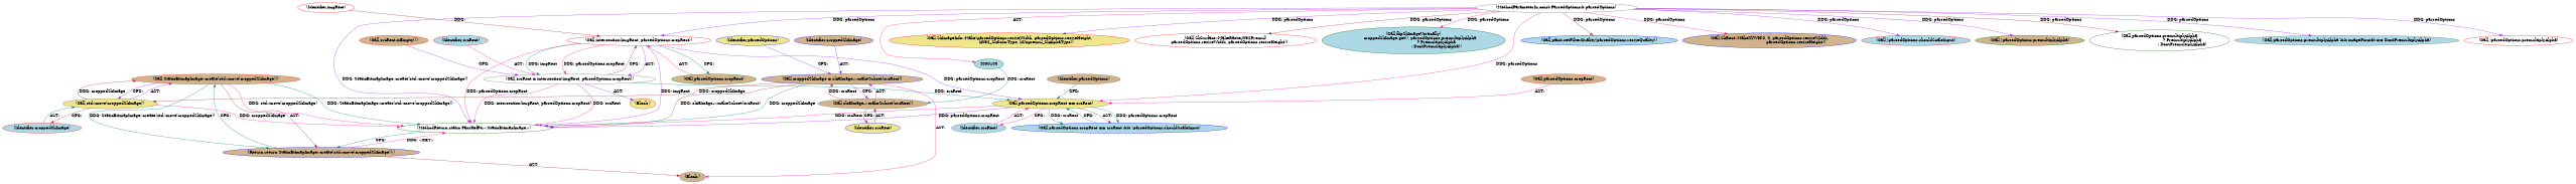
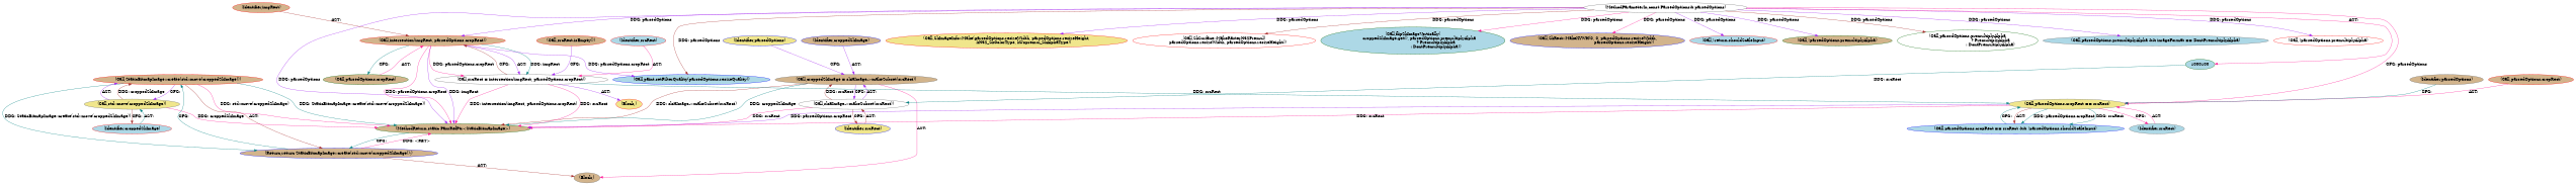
  digraph {
    node [color=red fillcolor=tan style=filled]
    edge [color=purple]
    n1 [label="(Call,StaticBitmapImage::create(std::move(croppedSkImage)))"]
    n2 [color=gray40 fillcolor=khaki label="(Call,std::move(croppedSkImage))"]
    n3 [color=blue label="(Return,return StaticBitmapImage::create(std::move(croppedSkImage));)"]
-   n4 [color=darkgreen fillcolor=white label="(MethodReturn,static PassRefPtr<StaticBitmapImage>)"]
+   n4 [color=darkgreen label="(MethodReturn,static PassRefPtr<StaticBitmapImage>)"]
    n5 [fillcolor=lightblue label="(Identifier,croppedSkImage)"]
    n6 [color=gray40 label="(Block,)"]
-   n7 [color=blue label="(Call,croppedSkImage = skiaImage->makeSubset(srcRect))"]
-   n8 [color=gray40 label="(Call,skiaImage->makeSubset(srcRect))"]
+   n7 [color=gray40 label="(Call,croppedSkImage = skiaImage->makeSubset(srcRect))"]
+   n8 [color=gray40 fillcolor=white label="(Call,skiaImage->makeSubset(srcRect))"]
    n9 [color=blue fillcolor=khaki label="(Identifier,srcRect)"]
    n10 [color=gray40 fillcolor=khaki label="(Call,parsedOptions.cropRect == srcRect)"]
    n11 [color=blue fillcolor=lightblue label="(Call,parsedOptions.cropRect == srcRect && !parsedOptions.shouldScaleInput)"]
    n12 [color=gray40 fillcolor=lightblue label="(Identifier,srcRect)"]
-   n13 [fillcolor=white label="(Call,intersection(imgRect, parsedOptions.cropRect))"]
+   n13 [label="(Call,intersection(imgRect, parsedOptions.cropRect))"]
    n14 [color=gray40 fillcolor=white label="(Call,srcRect = intersection(imgRect, parsedOptions.cropRect))"]
    n15 [color=darkgreen label="(Call,parsedOptions.cropRect)"]
    n16 [fillcolor=khaki label="(Block,)"]
    n17 [color=gray40 fillcolor=white label="(MethodParameterIn,const ParsedOptions& parsedOptions)"]
    n18 [fillcolor=khaki label="(Call,SkImageInfo::Make(parsedOptions.resizeWidth, parsedOptions.resizeHeight,\n                           kN32_SkColorType, kUnpremul_SkAlphaType))"]
    n19 [fillcolor=white label="(Call,SkSurface::MakeRasterN32Premul(\n      parsedOptions.resizeWidth, parsedOptions.resizeHeight))"]
    n20 [color=darkgreen fillcolor=lightblue label="(Call,flipSkImageVertically(\n          croppedSkImage.get(), parsedOptions.premultiplyAlpha\n                                    ? PremultiplyAlpha\n                                    : DontPremultiplyAlpha))"]
    n21 [color=blue fillcolor=lightblue label="(Call,paint.setFilterQuality(parsedOptions.resizeQuality))"]
    n22 [color=blue label="(Call,SkRect::MakeXYWH(0, 0, parsedOptions.resizeWidth,\n                                          parsedOptions.resizeHeight))"]
-   n23 [fillcolor=lightblue label="(Call,!parsedOptions.shouldScaleInput)"]
+   n23 [fillcolor=lightblue label="(Call,!return.shouldScaleInput)"]
    n24 [color=darkgreen label="(Call,!parsedOptions.premultiplyAlpha)"]
    n25 [color=darkgreen fillcolor=white label="(Call,parsedOptions.premultiplyAlpha\n                                    ? PremultiplyAlpha\n                                    : DontPremultiplyAlpha)"]
    n26 [color=gray40 fillcolor=lightblue label="(Call,parsedOptions.premultiplyAlpha && imageFormat == DontPremultiplyAlpha)"]
    n27 [fillcolor=white label="(Call,!parsedOptions.premultiplyAlpha)"]
-   1000100 [color=darkgreen fillcolor=lightblue label=4000100]
-   n29 [fillcolor=white label="(Identifier,imgRect)"]
+   1000100 [color=darkgreen fillcolor=lightblue]
+   n29 [label="(Identifier,imgRect)"]
    n30 [label="(Call,srcRect.isEmpty())"]
    n31 [label="(Call,parsedOptions.cropRect)"]
    n32 [color=blue fillcolor=khaki label="(Identifier,parsedOptions)"]
    n33 [fillcolor=lightblue label="(Identifier,srcRect)"]
    n34 [color=gray40 label="(Identifier,parsedOptions)"]
    n35 [color=blue label="(Identifier,croppedSkImage)"]
    n1 -> n2 [label="CFG: "]
    n1 -> n3 [color=brown label="AST: "]
    n1 -> n3 [color=teal label="DDG: StaticBitmapImage::create(std::move(croppedSkImage))"]
    n1 -> n4 [color=deeppink label="DDG: std::move(croppedSkImage)"]
    n1 -> n4 [color=teal label="DDG: StaticBitmapImage::create(std::move(croppedSkImage))"]
    n2 -> n1 [label="AST: "]
    n2 -> n1 [color=brown label="DDG: croppedSkImage"]
    n2 -> n4 [color=deeppink label="DDG: croppedSkImage"]
    n2 -> n5 [color=brown label="CFG: "]
    n3 -> n1 [color=teal label="CFG: "]
    n3 -> n4 [color=deeppink label="DDG: <RET>"]
    n3 -> n6 [color=brown label="AST: "]
    n4 -> n3 [color=teal label="CFG: "]
    n5 -> n2 [color=teal label="AST: "]
-   n7 -> n2 [color=brown label="DDG: croppedSkImage"]
    n7 -> n4 [color=brown label="DDG: skiaImage->makeSubset(srcRect)"]
    n7 -> n4 [color=teal label="DDG: croppedSkImage"]
    n7 -> n6 [color=deeppink label="AST: "]
    n7 -> n8 [label="CFG: "]
+   n8 -> n4 [color=deeppink label="DDG: srcRect"]
    n8 -> n7 [label="AST: "]
    n8 -> n7 [color=brown label="DDG: srcRect"]
    n8 -> n9 [color=brown label="CFG: "]
    n9 -> n8 [color=brown label="AST: "]
    n10 -> n4 [color=deeppink label="DDG: srcRect"]
    n10 -> n4 [label="DDG: parsedOptions.cropRect"]
    n10 -> n11 [color=brown label="AST: "]
    n10 -> n11 [color=teal label="DDG: parsedOptions.cropRect"]
    n10 -> n11 [color=teal label="DDG: srcRect"]
    n10 -> n12 [color=deeppink label="CFG: "]
    n11 -> n10 [color=teal label="CFG: "]
    n12 -> n10 [color=deeppink label="AST: "]
    n13 -> n4 [color=deeppink label="DDG: parsedOptions.cropRect"]
    n13 -> n4 [label="DDG: imgRect"]
-   n13 -> n10 [label="DDG: parsedOptions.cropRect"]
+   n13 -> n21 [label="DDG: parsedOptions.cropRect"]
    n13 -> n14 [label="AST: "]
    n13 -> n14 [color=teal label="DDG: imgRect"]
    n13 -> n14 [color=deeppink label="DDG: parsedOptions.cropRect"]
    n13 -> n15 [color=teal label="CFG: "]
    n14 -> n4 [color=deeppink label="DDG: intersection(imgRect, parsedOptions.cropRect)"]
    n14 -> n4 [color=deeppink label="DDG: srcRect"]
    n14 -> n10 [color=teal label="DDG: srcRect"]
    n14 -> n13 [color=brown label="CFG: "]
    n14 -> n16 [label="AST: "]
    n15 -> n13 [color=deeppink label="AST: "]
-   n17 -> n4 [label="DDG: StaticBitmapImage::create(std::move(croppedSkImage))"]
-   n17 -> n10 [color=deeppink label="DDG: parsedOptions"]
+   n17 -> n4 [label="DDG: parsedOptions"]
+   n17 -> n10 [color=deeppink label="CFG: parsedOptions"]
    n17 -> n13 [label="DDG: parsedOptions"]
    n17 -> n18 [label="DDG: parsedOptions"]
    n17 -> n19 [color=brown label="DDG: parsedOptions"]
    n17 -> n20 [color=deeppink label="DDG: parsedOptions"]
    n17 -> n21 [color=brown label="DDG: parsedOptions"]
    n17 -> n22 [color=deeppink label="DDG: parsedOptions"]
    n17 -> n23 [label="DDG: parsedOptions"]
    n17 -> n24 [label="DDG: parsedOptions"]
    n17 -> n25 [color=brown label="DDG: parsedOptions"]
    n17 -> n26 [label="DDG: parsedOptions"]
    n17 -> n27 [label="DDG: parsedOptions"]
    n17 -> 1000100 [color=deeppink label="AST: "]
    1000100 -> n8 [color=teal label="DDG: srcRect"]
-   n29 -> n13 [color=brown label="DDG: "]
+   n29 -> n13 [color=brown label="AST: "]
    n30 -> n14 [label="CFG: "]
    n31 -> n10 [color=deeppink label="AST: "]
    n32 -> n7 [label="CFG: "]
    n33 -> n14 [color=deeppink label="AST: "]
    n34 -> n10 [color=teal label="CFG: "]
    n35 -> n7 [label="AST: "]
  }
